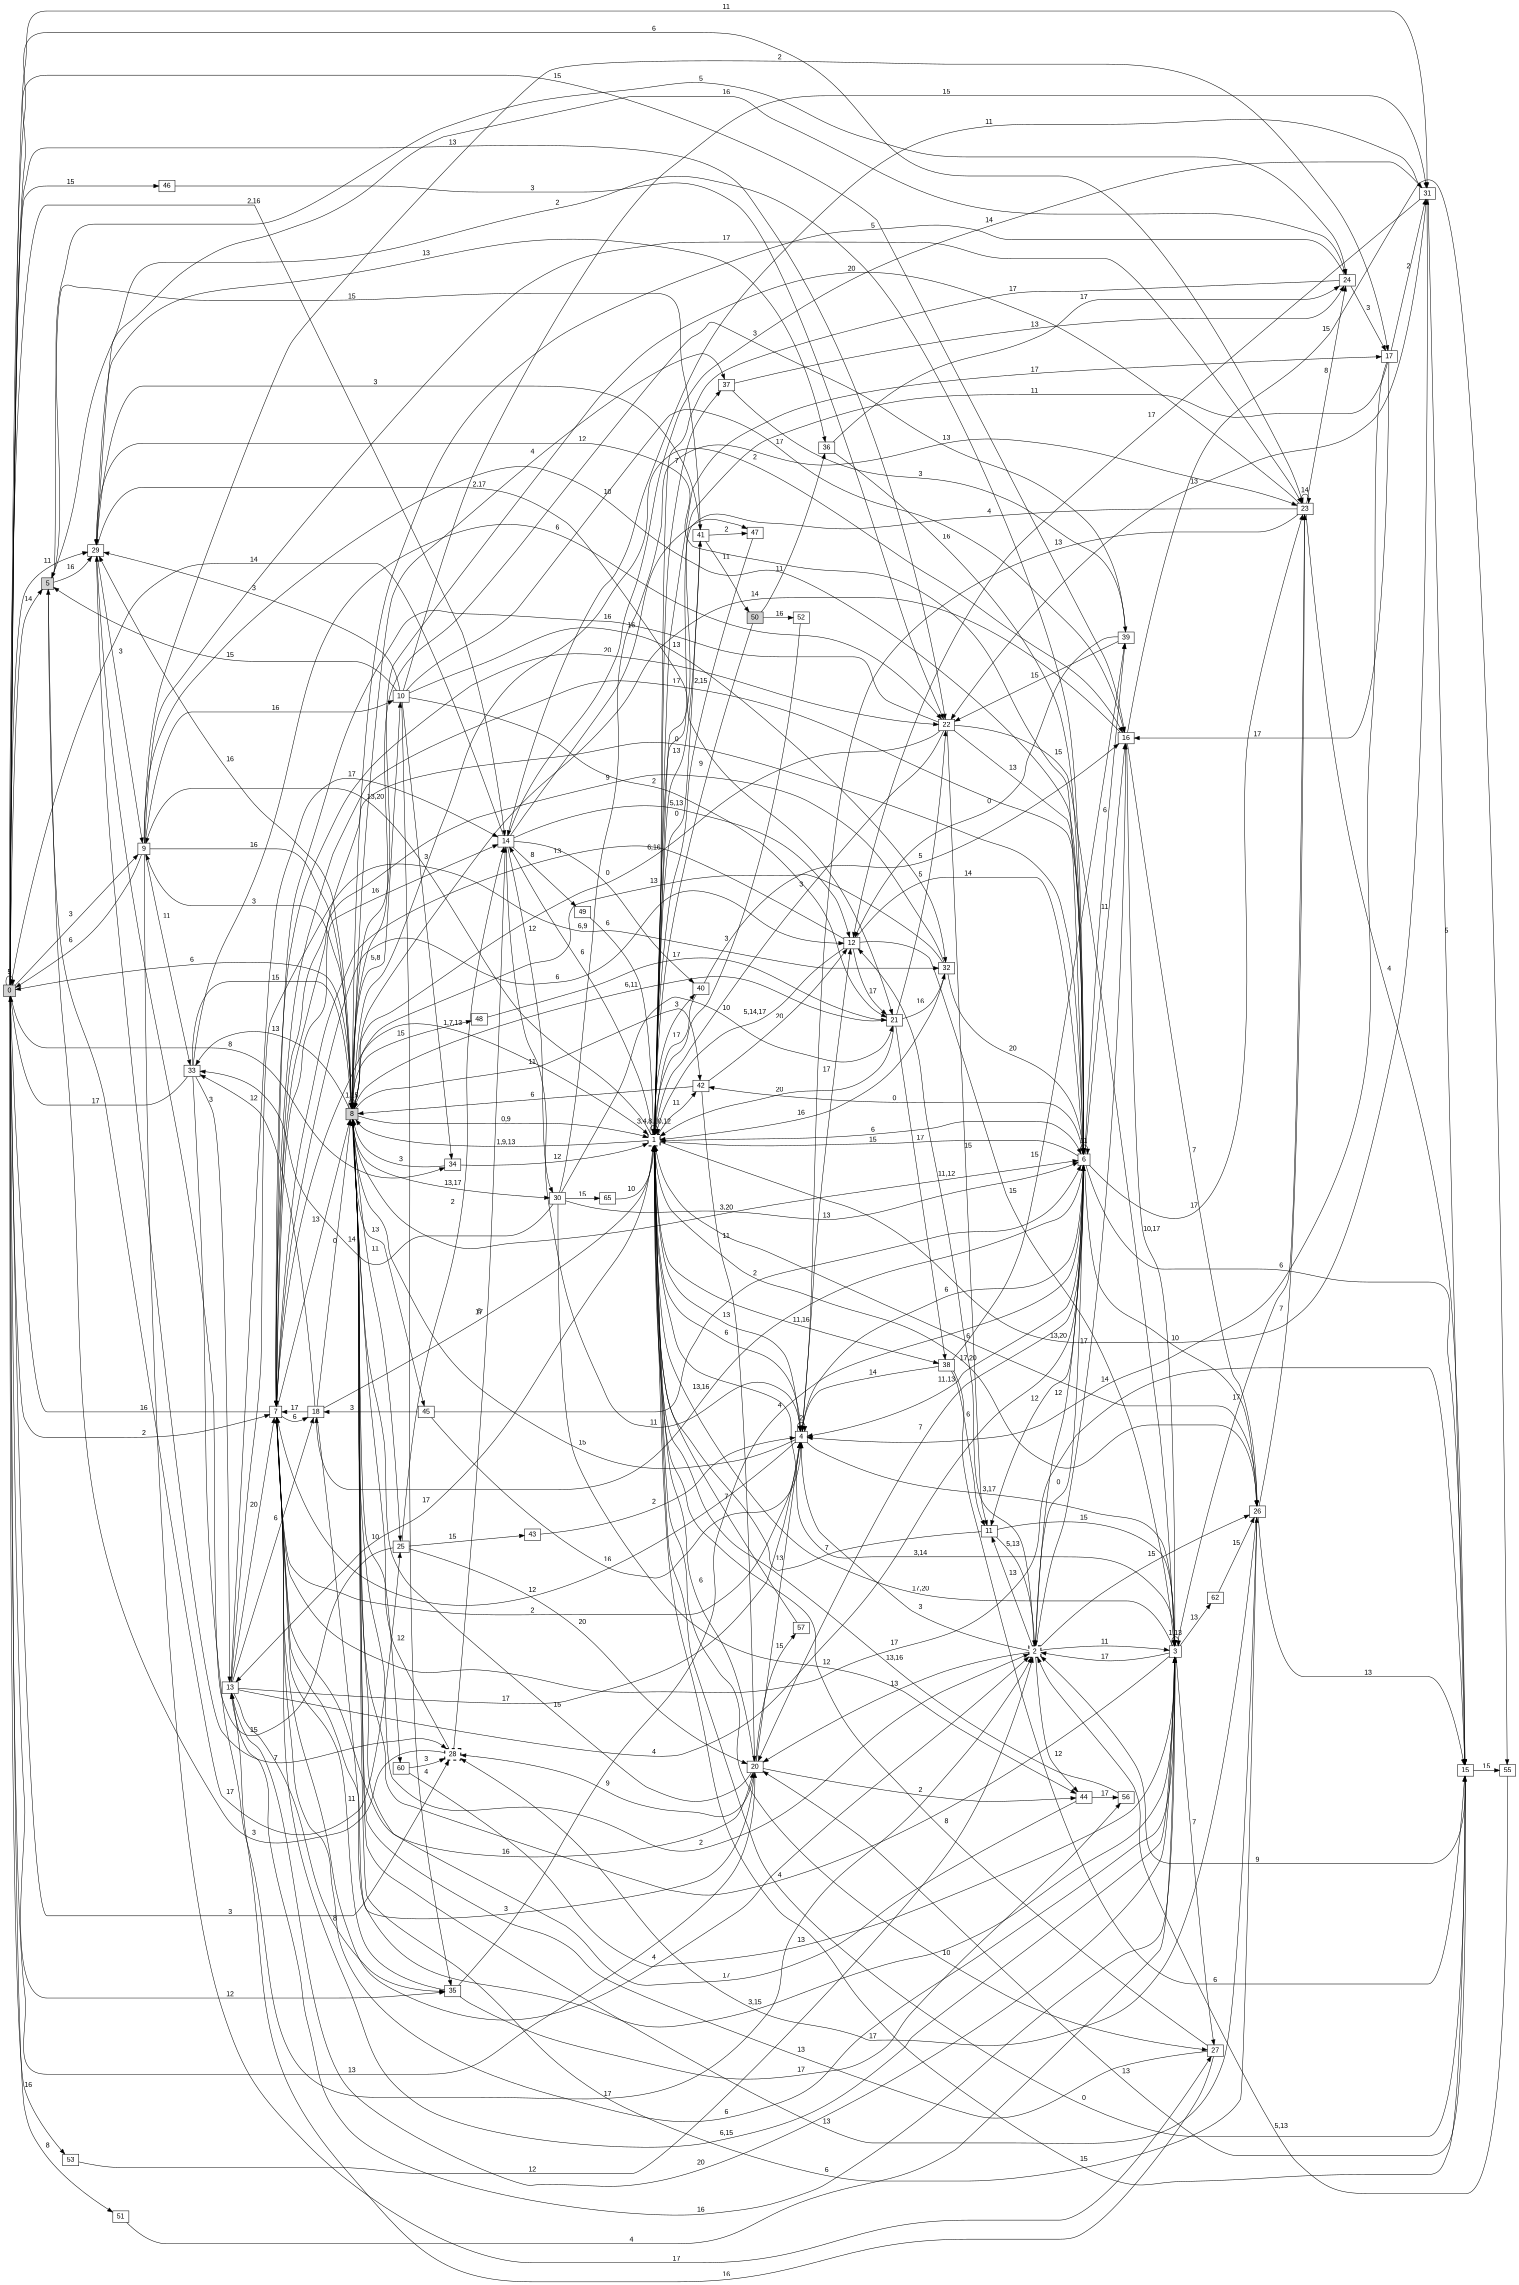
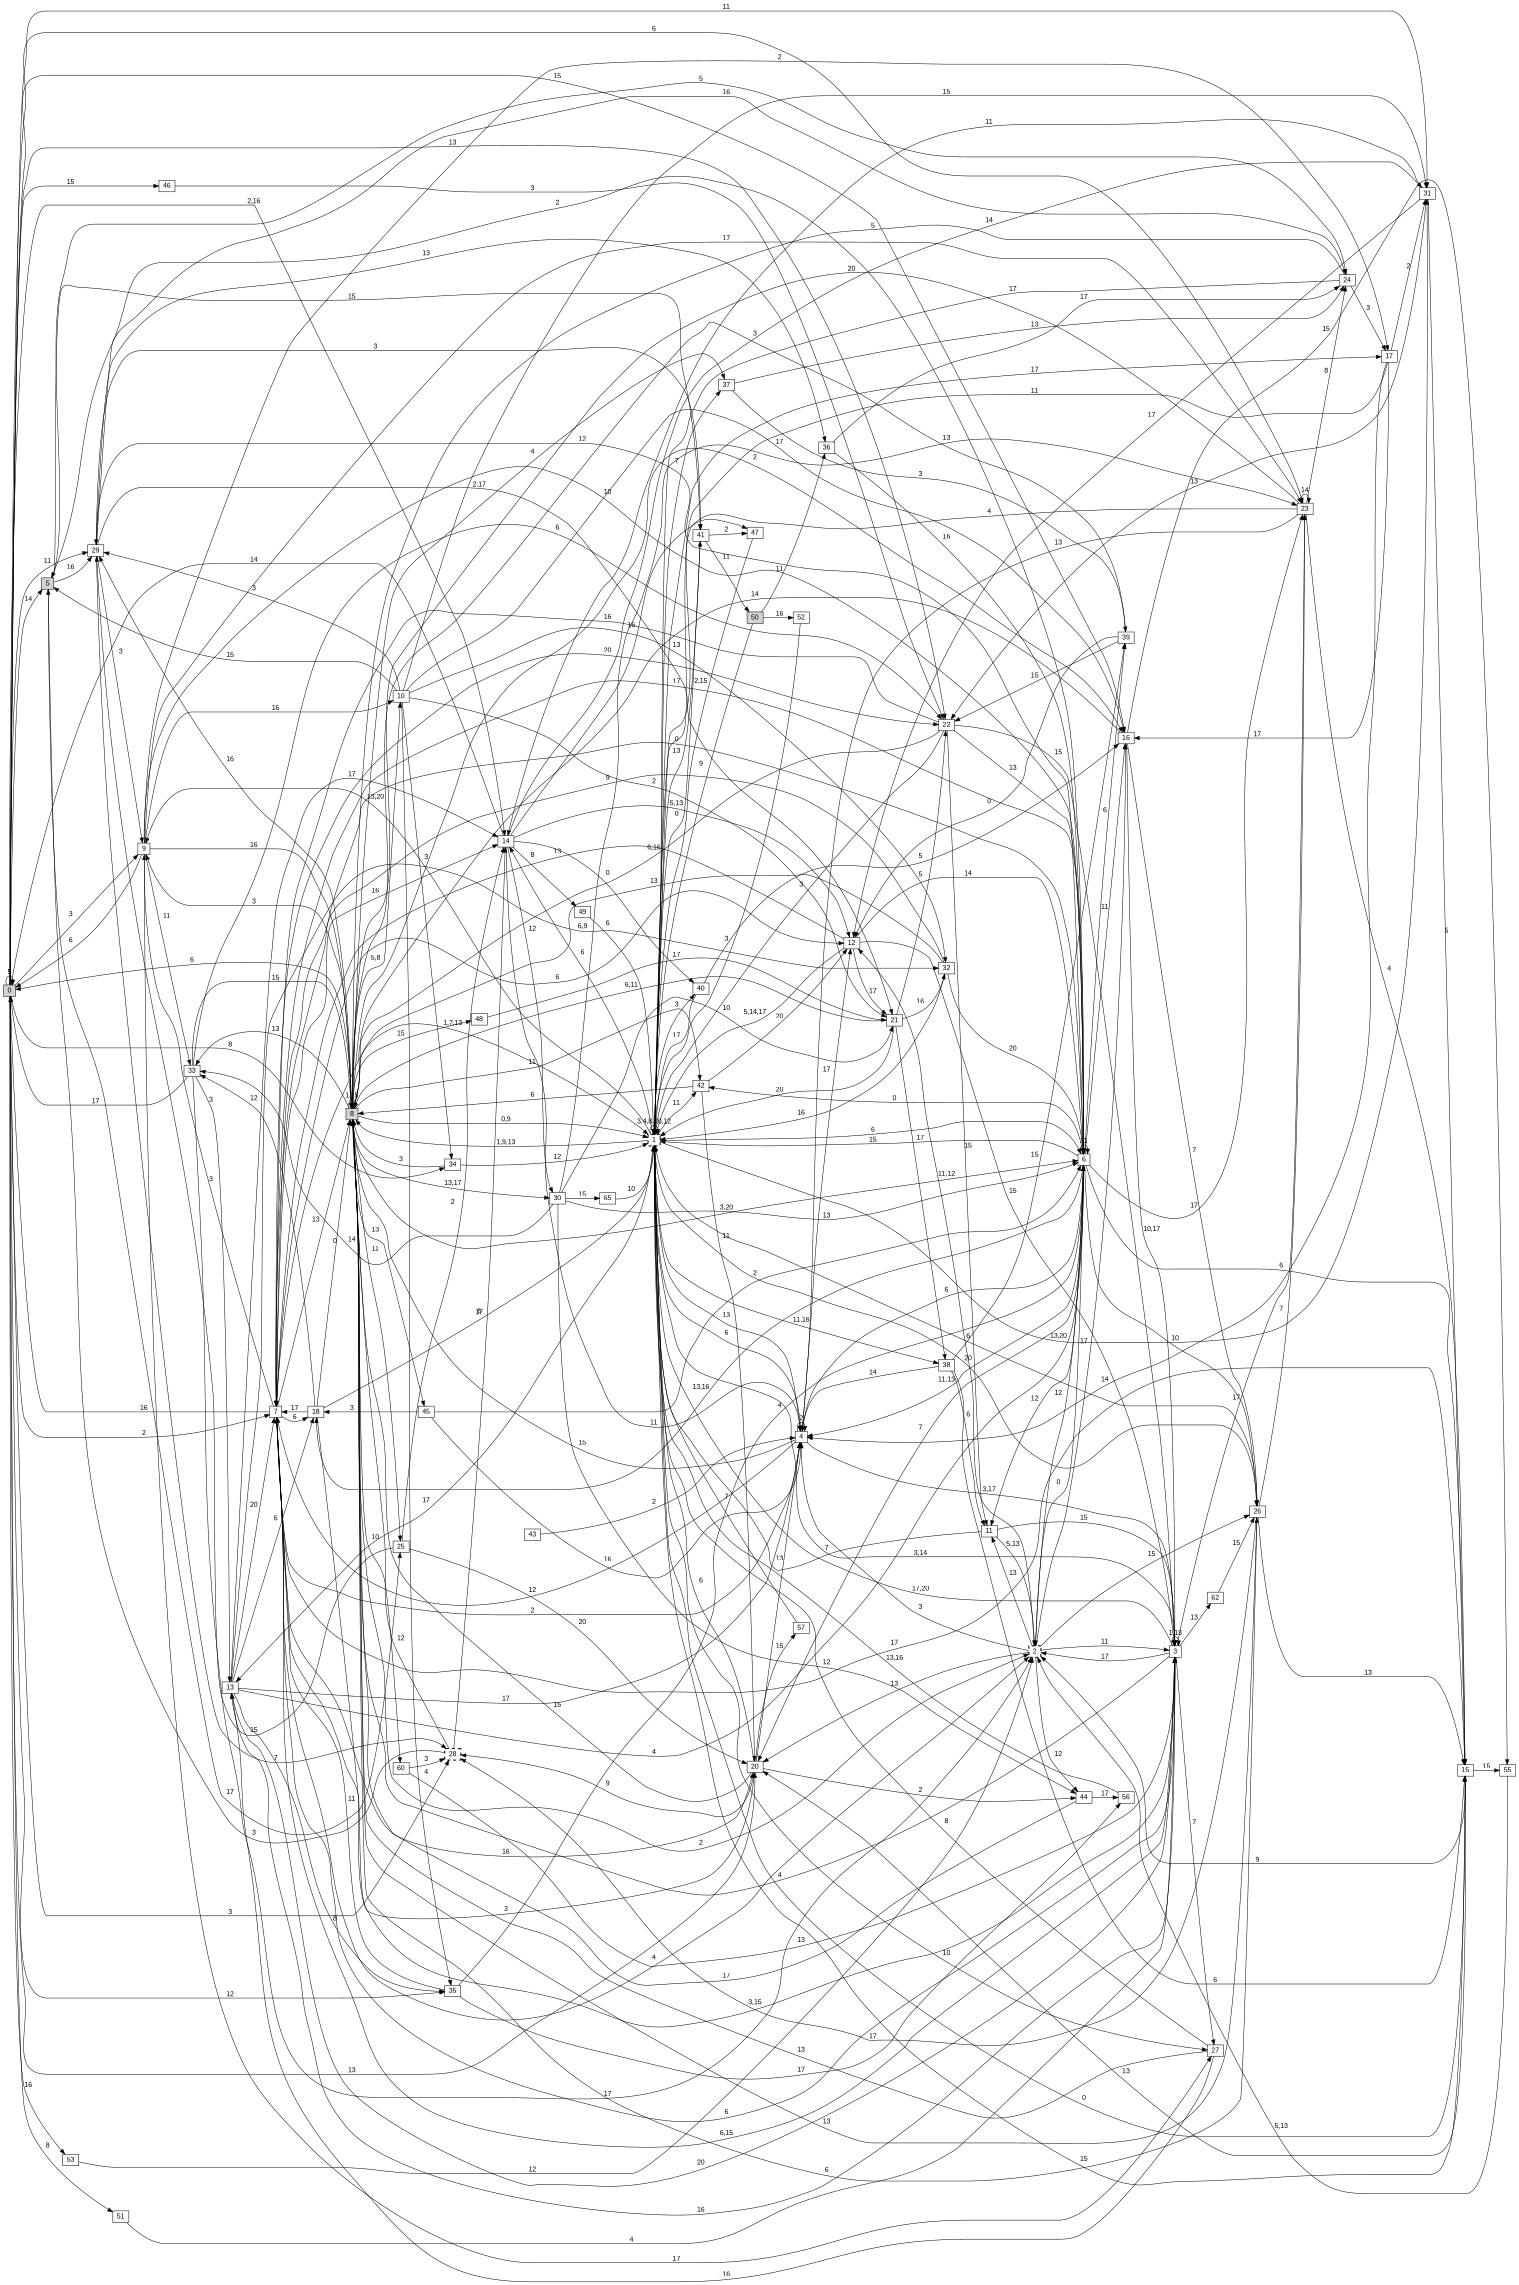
  digraph {
    rankdir=LR
    node [fontname=Arial shape=box]
    edge [fontname=Arial]
    n1 [height=0.1 label=0 style=filled width=0.1]
    n2 [height=0.1 label=5 style=filled width=0.1]
    n3 [height=0.1 label=7 width=0.1]
    n4 [height=0.1 label=9 width=0.1]
    n5 [height=0.1 label=14 width=0.1]
    n6 [height=0.1 label=16 width=0.1]
    n7 [height=0.1 label=20 width=0.1]
    n8 [height=0.1 label=22 width=0.1]
    n9 [height=0.1 label=23 width=0.1]
    n10 [height=0.1 label=28 style="bold,dashed" width=0.1]
    n11 [height=0.1 label=29 width=0.1]
    n12 [height=0.1 label=31 width=0.1]
    n13 [height=0.1 label=34 width=0.1]
    n14 [height=0.1 label=35 width=0.1]
    n15 [height=0.1 label=46 width=0.1]
    n16 [height=0.1 label=51 width=0.1]
    n17 [height=0.1 label=53 width=0.1]
    n18 [height=0.1 label=41 width=0.1]
    n19 [height=0.1 label=24 width=0.1]
    n20 [height=0.1 label=25 width=0.1]
    n21 [height=0.1 label=1 style="bold,dashed" width=0.1]
    n22 [height=0.1 label=3 width=0.1]
    n23 [height=0.1 label=4 width=0.1]
    n24 [height=0.1 label=6 width=0.1]
    n25 [height=0.1 label=8 style=filled width=0.1]
    n26 [height=0.1 label=15 width=0.1]
    n27 [height=0.1 label=2 style="bold,dashed" width=0.1]
    n28 [height=0.1 label=12 width=0.1]
    n29 [height=0.1 label=18 width=0.1]
    n30 [height=0.1 label=17 width=0.1]
    n31 [height=0.1 label=27 width=0.1]
    n32 [height=0.1 label=10 width=0.1]
    n33 [height=0.1 label=33 width=0.1]
    n34 [height=0.1 label=40 width=0.1]
    n35 [height=0.1 label=30 width=0.1]
    n36 [height=0.1 label=47 width=0.1]
    n37 [height=0.1 label=49 width=0.1]
    n38 [height=0.1 label=26 width=0.1]
    n39 [height=0.1 label=55 width=0.1]
    n40 [height=0.1 label=44 width=0.1]
    n41 [height=0.1 label=57 width=0.1]
    n42 [height=0.1 label=11 width=0.1]
    n43 [height=0.1 label=21 width=0.1]
    n44 [height=0.1 label=36 width=0.1]
    n45 [height=0.1 label=56 width=0.1]
    n46 [height=0.1 label=13 width=0.1]
    n47 [height=0.1 label=37 width=0.1]
    n48 [height=0.1 label=38 width=0.1]
    n49 [height=0.1 label=42 width=0.1]
    n50 [height=0.1 label=62 width=0.1]
    n51 [height=0.1 label=39 width=0.1]
    n52 [height=0.1 label=45 width=0.1]
    n53 [height=0.1 label=48 width=0.1]
    n54 [height=0.1 label=60 width=0.1]
    n55 [height=0.1 label=32 width=0.1]
    n56 [height=0.1 label=50 style=filled width=0.1]
    n57 [height=0.1 label=43 width=0.1]
    n58 [height=0.1 label=65 width=0.1]
    n59 [height=0.1 label=52 width=0.1]
    n1 -> n1 [label=5]
    n1 -> n2 [label=14]
    n1 -> n3 [label=2]
    n1 -> n4 [label=3]
    n1 -> n5 [label="2,16"]
    n1 -> n6 [label=15]
    n1 -> n7 [label=13]
    n1 -> n8 [label=13]
    n1 -> n9 [label=6]
    n1 -> n10 [label=3]
    n1 -> n11 [label=11]
    n1 -> n12 [label=11]
    n1 -> n13 [label=8]
    n1 -> n14 [label=12]
    n1 -> n15 [label=15]
    n1 -> n16 [label=8]
    n1 -> n17 [label=16]
    n2 -> n11 [label=16]
    n2 -> n18 [label=15]
    n2 -> n19 [label=5]
    n2 -> n20 [label=17]
    n3 -> n1 [label=16]
+   n3 -> n4 [label=3]
    n3 -> n5 [label=16]
    n3 -> n7 [label=16]
    n3 -> n8 [label=20]
    n3 -> n21 [label="1,7,13"]
    n3 -> n22 [label=6]
    n3 -> n23 [label=2]
    n3 -> n24 [label=17]
    n3 -> n25 [label=13]
    n3 -> n26 [label=17]
    n3 -> n27 [label=4]
    n3 -> n28 [label=6]
    n3 -> n29 [label=6]
    n4 -> n1 [label=6]
    n4 -> n9 [label=17]
    n4 -> n24 [label=10]
    n4 -> n25 [label=16]
    n4 -> n30 [label=2]
    n4 -> n31 [label=17]
    n4 -> n32 [label=16]
    n4 -> n33 [label=11]
    n5 -> n1 [label=14]
    n5 -> n12 [label=14]
    n5 -> n23 [label=11]
    n5 -> n28 [label="5,13"]
    n5 -> n34 [label=0]
    n5 -> n35 [label=12]
    n5 -> n36 [label=16]
    n5 -> n37 [label=8]
    n6 -> n22 [label="10,17"]
    n6 -> n25 [label=14]
    n6 -> n38 [label=7]
    n6 -> n39 [label=15]
    n7 -> n3 [label=3]
    n7 -> n10 [label=9]
    n7 -> n21 [label=6]
    n7 -> n23 [label=13]
    n7 -> n25 [label=15]
    n7 -> n40 [label=2]
    n7 -> n41 [label=15]
    n8 -> n3 [label=16]
    n8 -> n21 [label=3]
    n8 -> n22 [label=15]
    n8 -> n24 [label=13]
    n8 -> n25 [label="6,16"]
    n8 -> n42 [label=15]
    n9 -> n9 [label=14]
    n9 -> n19 [label=8]
    n9 -> n21 [label=4]
    n9 -> n23 [label=13]
    n9 -> n25 [label=20]
    n9 -> n26 [label=4]
    n10 -> n2 [label=3]
    n10 -> n5 [label=17]
    n10 -> n25 [label=12]
    n11 -> n4 [label=3]
    n11 -> n10 [label=7]
-   n18 -> n11 [label=3]
+   n11 -> n18 [label=3]
    n11 -> n19 [label=16]
    n11 -> n43 [label="2,17"]
    n11 -> n44 [label=13]
    n12 -> n5 [label=11]
    n12 -> n8 [label=13]
    n12 -> n26 [label=5]
    n12 -> n28 [label=17]
    n13 -> n21 [label=12]
    n13 -> n25 [label=3]
    n14 -> n3 [label=11]
    n14 -> n24 [label=4]
    n14 -> n45 [label=17]
    n15 -> n8 [label=3]
    n16 -> n22 [label=4]
    n17 -> n27 [label=12]
    n18 -> n21 [label=0]
    n18 -> n36 [label=2]
    n18 -> n56 [label=11]
    n19 -> n21 [label=17]
    n19 -> n25 [label=5]
    n19 -> n30 [label=3]
    n20 -> n5 [label=2]
    n20 -> n7 [label=20]
    n20 -> n11 [label=15]
-   n20 -> n57 [label=15]
    n21 -> n4 [label="13,20"]
    n21 -> n5 [label=6]
    n21 -> n12 [label="13,20"]
    n21 -> n18 [label=13]
    n21 -> n21 [label="3,4,8,10,12"]
    n21 -> n22 [label="3,14"]
    n21 -> n23 [label=13]
    n21 -> n24 [label=6]
    n21 -> n25 [label="1,9,13"]
    n21 -> n26 [label=15]
    n21 -> n30 [label=17]
    n21 -> n31 [label=10]
    n21 -> n34 [label=3]
-   n21 -> n38 [label="17,20"]
+   n21 -> n38 [label=20]
    n21 -> n46 [label=17]
    n21 -> n47 [label=7]
    n21 -> n48 [label="11,16"]
    n21 -> n49 [label=11]
    n22 -> n3 [label="6,15"]
    n22 -> n9 [label=17]
    n22 -> n21 [label="17,20"]
    n22 -> n22 [label="1,13"]
    n22 -> n25 [label=4]
    n22 -> n27 [label=17]
    n22 -> n31 [label=7]
    n22 -> n46 [label=16]
    n22 -> n50 [label=13]
    n23 -> n3 [label=12]
    n23 -> n21 [label=6]
    n23 -> n22 [label="3,17"]
    n23 -> n23 [label=2]
    n23 -> n24 [label=6]
    n23 -> n25 [label=15]
    n23 -> n28 [label=17]
    n24 -> n2 [label=2]
    n24 -> n3 [label=0]
    n24 -> n6 [label=11]
    n24 -> n7 [label=7]
    n24 -> n9 [label=17]
    n24 -> n11 [label=12]
    n24 -> n21 [label=15]
    n24 -> n23 [label="11,13"]
    n24 -> n24 [label=11]
    n24 -> n26 [label=6]
    n24 -> n27 [label=12]
    n24 -> n29 [label="13,16"]
    n24 -> n38 [label=10]
    n24 -> n42 [label=12]
    n24 -> n49 [label=0]
    n24 -> n51 [label=6]
    n25 -> n1 [label=6]
    n25 -> n4 [label=3]
    n25 -> n6 [label=2]
    n25 -> n11 [label=16]
    n25 -> n20 [label=11]
    n25 -> n21 [label="0,9"]
    n25 -> n24 [label="3,20"]
    n25 -> n25 [label="1,15"]
    n25 -> n27 [label=2]
    n25 -> n32 [label="5,8"]
    n25 -> n33 [label=13]
    n25 -> n35 [label="13,17"]
    n25 -> n38 [label=6]
    n25 -> n47 [label=4]
    n25 -> n49 [label=11]
    n25 -> n52 [label=13]
    n25 -> n53 [label=15]
    n25 -> n54 [label=10]
    n26 -> n7 [label=13]
    n26 -> n21 [label=0]
    n26 -> n27 [label=9]
    n26 -> n39 [label=15]
    n27 -> n6 [label=17]
    n27 -> n7 [label=13]
    n27 -> n22 [label=11]
    n27 -> n23 [label=3]
    n27 -> n24 [label=0]
    n27 -> n28 [label="11,12"]
    n27 -> n38 [label=15]
    n27 -> n40 [label=12]
    n27 -> n42 [label=13]
    n28 -> n3 [label=13]
    n28 -> n21 [label="5,14,17"]
    n28 -> n22 [label=15]
    n28 -> n24 [label=14]
    n28 -> n43 [label=17]
    n29 -> n3 [label=17]
    n29 -> n21 [label=6]
    n29 -> n22 [label="3,15"]
    n29 -> n25 [label=0]
    n29 -> n33 [label=12]
    n30 -> n6 [label=17]
    n30 -> n12 [label=2]
    n30 -> n21 [label=11]
    n30 -> n23 [label=14]
    n31 -> n21 [label=8]
    n31 -> n25 [label=13]
    n31 -> n46 [label=16]
    n32 -> n2 [label=15]
    n32 -> n6 [label=17]
    n32 -> n11 [label=3]
    n32 -> n12 [label=15]
    n32 -> n13 [label=3]
    n32 -> n14 [label=4]
    n32 -> n43 [label=2]
    n32 -> n55 [label=13]
    n33 -> n1 [label=17]
    n33 -> n8 [label=6]
    n33 -> n25 [label=15]
    n33 -> n27 [label=17]
    n33 -> n46 [label=3]
    n34 -> n6 [label=5]
    n34 -> n21 [label=17]
    n35 -> n9 [label=13]
    n35 -> n24 [label=13]
    n35 -> n33 [label=14]
    n35 -> n40 [label=12]
    n35 -> n43 [label=10]
    n35 -> n58 [label=15]
    n36 -> n21 [label="2,15"]
    n37 -> n21 [label=6]
    n38 -> n9 [label=7]
    n38 -> n10 [label=17]
    n38 -> n21 [label=6]
    n38 -> n25 [label=13]
    n38 -> n26 [label=13]
    n39 -> n27 [label="5,13"]
    n40 -> n25 [label=17]
    n40 -> n45 [label=17]
    n41 -> n21 [label=7]
    n42 -> n21 [label=7]
    n42 -> n22 [label=15]
    n42 -> n27 [label="5,13"]
    n43 -> n8 [label=5]
    n43 -> n21 [label=20]
    n43 -> n25 [label="6,11"]
    n43 -> n48 [label=17]
    n43 -> n55 [label=16]
    n44 -> n19 [label=17]
    n44 -> n24 [label=16]
    n45 -> n21 [label="13,16"]
    n46 -> n3 [label=20]
    n46 -> n5 [label=17]
    n46 -> n14 [label=8]
    n46 -> n22 [label=20]
    n46 -> n23 [label=17]
    n46 -> n24 [label=4]
    n46 -> n29 [label=6]
    n46 -> n55 [label="6,9"]
    n47 -> n19 [label=13]
    n47 -> n51 [label=3]
    n48 -> n23 [label=14]
    n48 -> n26 [label=6]
    n48 -> n42 [label=6]
    n48 -> n51 [label=15]
    n49 -> n7 [label=11]
    n49 -> n25 [label=6]
    n49 -> n28 [label=20]
    n50 -> n38 [label=15]
    n51 -> n8 [label=15]
    n51 -> n25 [label=3]
    n51 -> n28 [label=0]
    n52 -> n23 [label=16]
    n52 -> n24 [label=2]
    n52 -> n29 [label=3]
    n53 -> n43 [label=17]
    n54 -> n10 [label=3]
    n54 -> n22 [label=13]
    n55 -> n3 [label=9]
    n55 -> n21 [label=16]
    n55 -> n24 [label=20]
    n55 -> n25 [label=13]
    n56 -> n21 [label=9]
    n56 -> n44 [label=11]
    n56 -> n59 [label=16]
    n57 -> n23 [label=2]
    n58 -> n21 [label=10]
    n59 -> n21 [label=3]
  }
